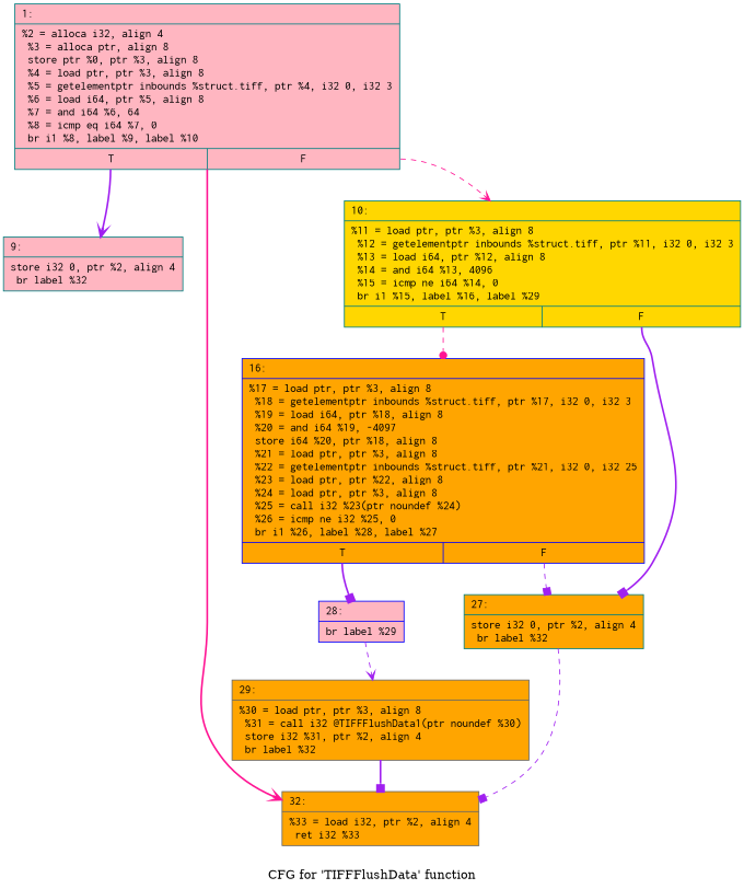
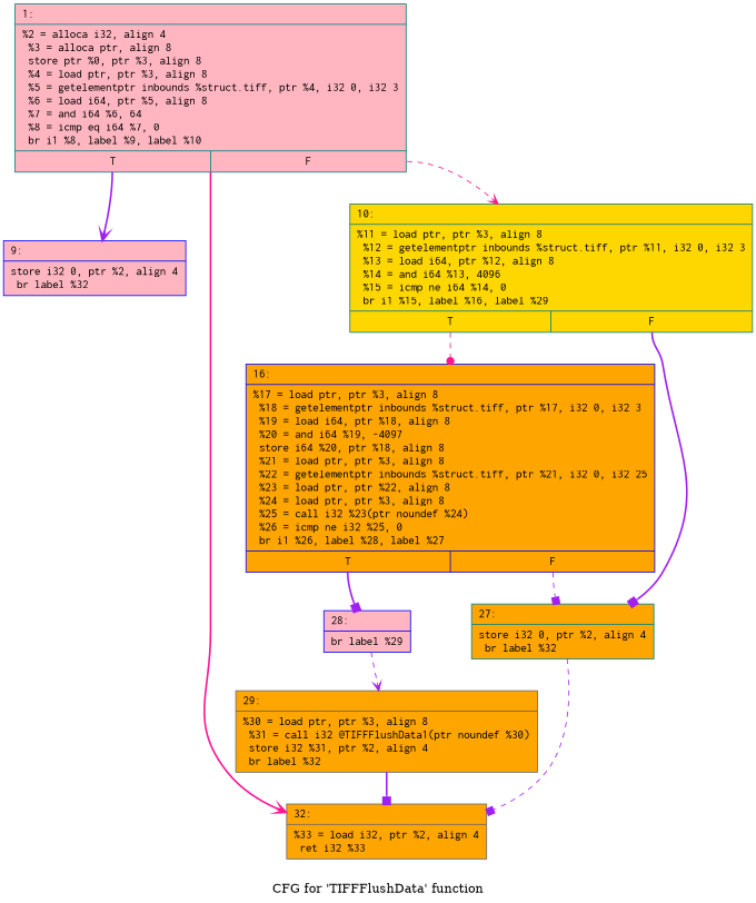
  digraph {
    label="CFG for 'TIFFFlushData' function"
    node [color=teal fillcolor=orange fontname=Courier shape=record style=filled]
    edge [arrowhead=box color=purple style=bold]
    n1 [fillcolor=lightpink label="{1:\l|  %2 = alloca i32, align 4\l  %3 = alloca ptr, align 8\l  store ptr %0, ptr %3, align 8\l  %4 = load ptr, ptr %3, align 8\l  %5 = getelementptr inbounds %struct.tiff, ptr %4, i32 0, i32 3\l  %6 = load i64, ptr %5, align 8\l  %7 = and i64 %6, 64\l  %8 = icmp eq i64 %7, 0\l  br i1 %8, label %9, label %10\l|{<s0>T|<s1>F}}"]
-   n2 [fillcolor=lightpink label="{9:\l|  store i32 0, ptr %2, align 4\l  br label %32\l}"]
+   n2 [color=blue fillcolor=lightpink label="{9:\l|  store i32 0, ptr %2, align 4\l  br label %32\l}"]
    n3 [fillcolor=gold label="{10:\l|  %11 = load ptr, ptr %3, align 8\l  %12 = getelementptr inbounds %struct.tiff, ptr %11, i32 0, i32 3\l  %13 = load i64, ptr %12, align 8\l  %14 = and i64 %13, 4096\l  %15 = icmp ne i64 %14, 0\l  br i1 %15, label %16, label %29\l|{<s0>T|<s1>F}}"]
    n4 [color=gray40 label="{32:\l|  %33 = load i32, ptr %2, align 4\l  ret i32 %33\l}"]
    n5 [color=blue label="{16:\l|  %17 = load ptr, ptr %3, align 8\l  %18 = getelementptr inbounds %struct.tiff, ptr %17, i32 0, i32 3\l  %19 = load i64, ptr %18, align 8\l  %20 = and i64 %19, -4097\l  store i64 %20, ptr %18, align 8\l  %21 = load ptr, ptr %3, align 8\l  %22 = getelementptr inbounds %struct.tiff, ptr %21, i32 0, i32 25\l  %23 = load ptr, ptr %22, align 8\l  %24 = load ptr, ptr %3, align 8\l  %25 = call i32 %23(ptr noundef %24)\l  %26 = icmp ne i32 %25, 0\l  br i1 %26, label %28, label %27\l|{<s0>T|<s1>F}}"]
    n6 [label="{27:\l|  store i32 0, ptr %2, align 4\l  br label %32\l}"]
    n7 [color=blue fillcolor=lightpink label="{28:\l|  br label %29\l}"]
    n8 [color=gray40 label="{29:\l|  %30 = load ptr, ptr %3, align 8\l  %31 = call i32 @TIFFFlushData1(ptr noundef %30)\l  store i32 %31, ptr %2, align 4\l  br label %32\l}"]
    n1 -> n2 [arrowhead=vee tailport=s0]
    n1 -> n3 [arrowhead=vee color=deeppink style=dashed tailport=s1]
    n1 -> n4 [arrowhead=vee color=deeppink]
    n3 -> n5 [arrowhead=dot color=deeppink style=dashed tailport=s0]
    n3 -> n6 [tailport=s1]
    n5 -> n6 [style=dashed tailport=s1]
    n5 -> n7 [tailport=s0]
    n6 -> n4 [style=dashed]
    n7 -> n8 [arrowhead=vee style=dashed]
    n8 -> n4
  }
